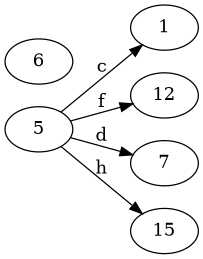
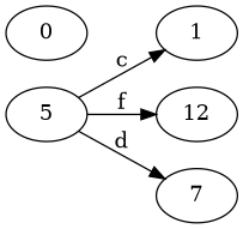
  strict digraph {
    rankdir=LR
    5
    1
    12
    7
-   15
-   0 [label=6]
+   0
    5 -> 1 [label=c]
    5 -> 12 [label=f]
    5 -> 7 [label=d]
-   5 -> 15 [label=h]
  }
